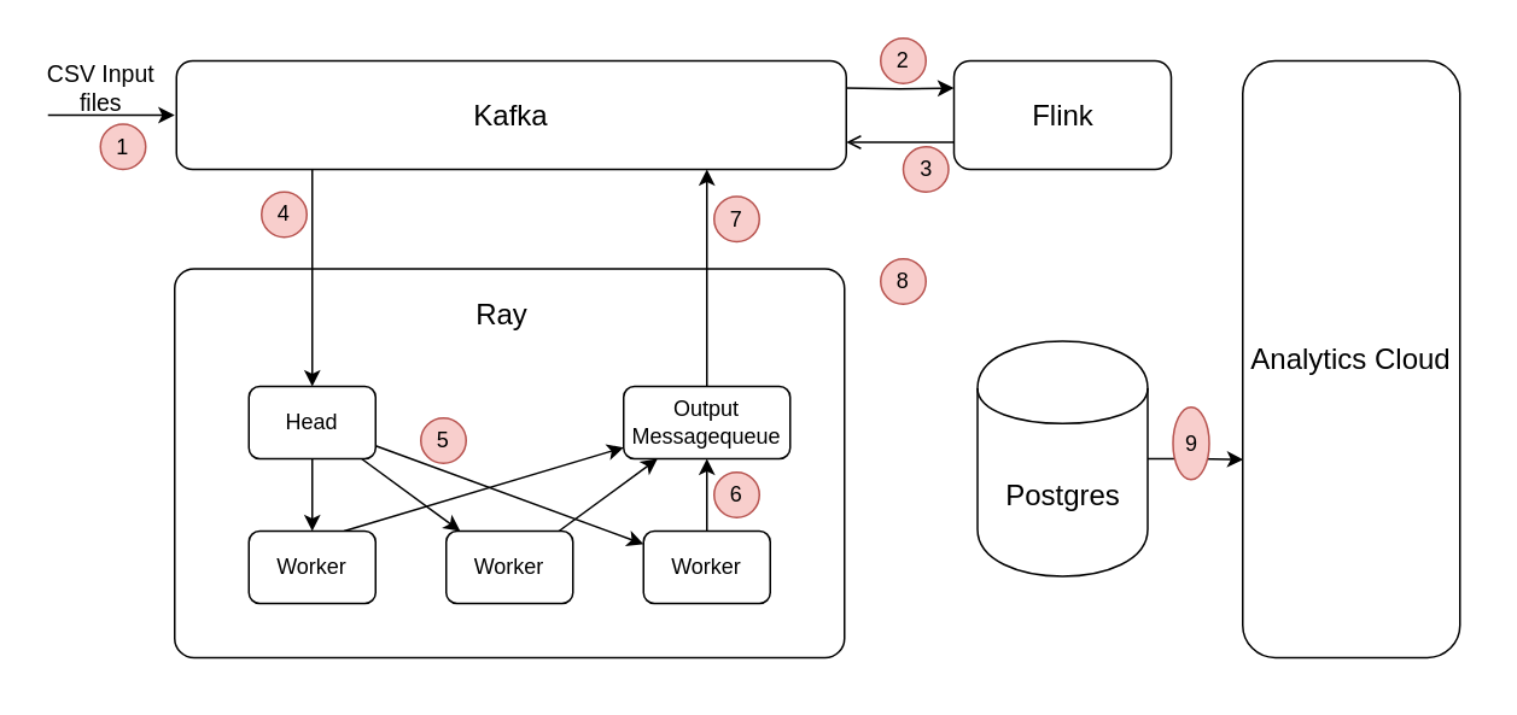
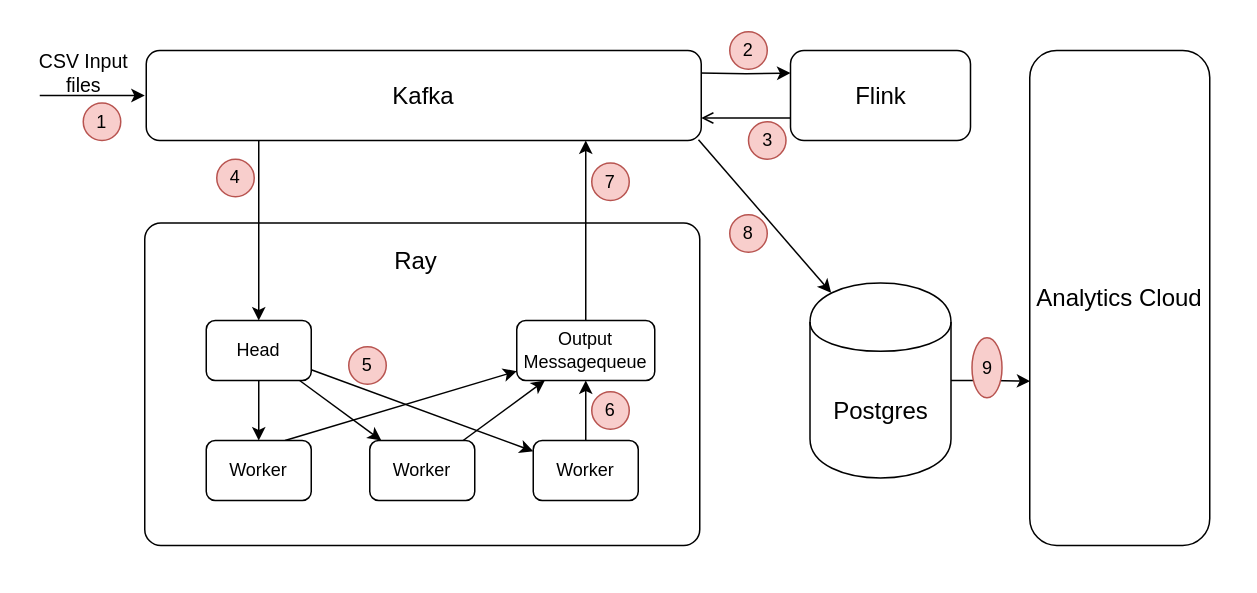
  <mxCell id="0" />
  <mxCell id="1" parent="0" />
  <mxCell id="2" value="" style="rounded=1;whiteSpace=wrap;html=1;arcSize=5;" parent="1" vertex="1"><mxGeometry x="96" y="148" width="370" height="215" as="geometry" /></mxCell>
  <mxCell id="3" value="Ray" style="text;html=1;strokeColor=none;fillColor=none;align=center;verticalAlign=middle;whiteSpace=wrap;rounded=0;fontSize=16;" parent="1" vertex="1"><mxGeometry x="257" y="163" width="40" height="20" as="geometry" /></mxCell>
  <mxCell id="4" style="edgeStyle=none;rounded=0;orthogonalLoop=1;jettySize=auto;html=1;" parent="1" source="7" target="9" edge="1"><mxGeometry relative="1" as="geometry" /></mxCell>
  <mxCell id="5" style="edgeStyle=none;rounded=0;orthogonalLoop=1;jettySize=auto;html=1;" parent="1" source="7" target="11" edge="1"><mxGeometry relative="1" as="geometry" /></mxCell>
  <mxCell id="6" style="edgeStyle=none;rounded=0;orthogonalLoop=1;jettySize=auto;html=1;" parent="1" source="7" target="13" edge="1"><mxGeometry relative="1" as="geometry" /></mxCell>
  <mxCell id="7" value="Head" style="rounded=1;whiteSpace=wrap;html=1;" parent="1" vertex="1"><mxGeometry x="137" y="213" width="70" height="40" as="geometry" /></mxCell>
  <mxCell id="8" style="rounded=0;orthogonalLoop=1;jettySize=auto;html=1;exitX=0.75;exitY=0;exitDx=0;exitDy=0;" parent="1" source="9" target="15" edge="1"><mxGeometry relative="1" as="geometry" /></mxCell>
  <mxCell id="9" value="Worker" style="rounded=1;whiteSpace=wrap;html=1;" parent="1" vertex="1"><mxGeometry x="137" y="293" width="70" height="40" as="geometry" /></mxCell>
  <mxCell id="10" style="rounded=0;orthogonalLoop=1;jettySize=auto;html=1;" parent="1" source="11" target="15" edge="1"><mxGeometry relative="1" as="geometry" /></mxCell>
  <mxCell id="11" value="Worker" style="rounded=1;whiteSpace=wrap;html=1;" parent="1" vertex="1"><mxGeometry x="246" y="293" width="70" height="40" as="geometry" /></mxCell>
  <mxCell id="12" style="rounded=0;orthogonalLoop=1;jettySize=auto;html=1;entryX=0.5;entryY=1;entryDx=0;entryDy=0;" parent="1" source="13" target="15" edge="1"><mxGeometry relative="1" as="geometry" /></mxCell>
  <mxCell id="13" value="Worker" style="rounded=1;whiteSpace=wrap;html=1;" parent="1" vertex="1"><mxGeometry x="355" y="293" width="70" height="40" as="geometry" /></mxCell>
  <mxCell id="14" style="edgeStyle=orthogonalEdgeStyle;rounded=0;orthogonalLoop=1;jettySize=auto;html=1;" parent="1" source="15" target="19" edge="1"><mxGeometry relative="1" as="geometry"><Array as="points"><mxPoint x="390" y="123" /><mxPoint x="390" y="123" /></Array></mxGeometry></mxCell>
  <mxCell id="15" value="Output Messagequeue" style="rounded=1;whiteSpace=wrap;html=1;" parent="1" vertex="1"><mxGeometry x="344" y="213" width="92" height="40" as="geometry" /></mxCell>
  <mxCell id="16" style="edgeStyle=orthogonalEdgeStyle;rounded=0;orthogonalLoop=1;jettySize=auto;html=1;entryX=0;entryY=0.25;entryDx=0;entryDy=0;" parent="1" target="23" edge="1"><mxGeometry relative="1" as="geometry"><mxPoint x="466" y="48" as="sourcePoint" /></mxGeometry></mxCell>
+ <mxCell id="17" style="rounded=0;orthogonalLoop=1;jettySize=auto;html=1;entryX=0.15;entryY=0.05;entryDx=0;entryDy=0;entryPerimeter=0;exitX=0.995;exitY=0.991;exitDx=0;exitDy=0;exitPerimeter=0;" parent="1" source="19" target="21" edge="1"><mxGeometry relative="1" as="geometry"><mxPoint x="466" y="94" as="sourcePoint" /></mxGeometry></mxCell>
  <mxCell id="18" style="edgeStyle=orthogonalEdgeStyle;rounded=0;orthogonalLoop=1;jettySize=auto;html=1;" parent="1" source="19" target="7" edge="1"><mxGeometry relative="1" as="geometry"><Array as="points"><mxPoint x="172" y="123" /><mxPoint x="172" y="123" /></Array></mxGeometry></mxCell>
  <mxCell id="19" value="Kafka" style="rounded=1;whiteSpace=wrap;html=1;fontSize=16;" parent="1" vertex="1"><mxGeometry x="97" y="33" width="370" height="60" as="geometry" /></mxCell>
  <mxCell id="20" style="edgeStyle=orthogonalEdgeStyle;rounded=0;orthogonalLoop=1;jettySize=auto;html=1;entryX=0.003;entryY=0.668;entryDx=0;entryDy=0;exitX=1;exitY=0.5;exitDx=0;exitDy=0;entryPerimeter=0;" parent="1" source="21" target="24" edge="1"><mxGeometry relative="1" as="geometry"><mxPoint x="634" y="281" as="sourcePoint" /></mxGeometry></mxCell>
  <mxCell id="21" value="Postgres" style="shape=cylinder;whiteSpace=wrap;html=1;boundedLbl=1;backgroundOutline=1;rounded=1;fontSize=16;" parent="1" vertex="1"><mxGeometry x="539.5" y="188" width="94" height="130" as="geometry" /></mxCell>
  <mxCell id="22" style="edgeStyle=orthogonalEdgeStyle;rounded=0;orthogonalLoop=1;jettySize=auto;html=1;entryX=1;entryY=0.75;entryDx=0;entryDy=0;exitX=0;exitY=0.75;exitDx=0;exitDy=0;endArrow=open;" parent="1" source="23" target="19" edge="1"><mxGeometry relative="1" as="geometry" /></mxCell>
  <mxCell id="23" value="Flink" style="rounded=1;whiteSpace=wrap;html=1;fontSize=16;" parent="1" vertex="1"><mxGeometry x="526.5" y="33" width="120" height="60" as="geometry" /></mxCell>
  <mxCell id="24" value="Analytics Cloud" style="rounded=1;whiteSpace=wrap;html=1;fontSize=16;" parent="1" vertex="1"><mxGeometry x="686" y="33" width="120" height="330" as="geometry" /></mxCell>
  <mxCell id="25" style="edgeStyle=orthogonalEdgeStyle;rounded=0;orthogonalLoop=1;jettySize=auto;html=1;entryX=0;entryY=0.25;entryDx=0;entryDy=0;" parent="1" edge="1"><mxGeometry relative="1" as="geometry"><mxPoint x="26" y="63" as="sourcePoint" /><mxPoint x="96" y="63" as="targetPoint" /><Array as="points"><mxPoint x="56" y="63" /><mxPoint x="56" y="63" /></Array></mxGeometry></mxCell>
  <mxCell id="26" value="CSV Input&lt;br style=&quot;font-size: 13px;&quot;&gt;files" style="text;html=1;align=center;verticalAlign=middle;resizable=0;points=[];;autosize=1;strokeWidth=1;fontSize=13;" parent="1" vertex="1"><mxGeometry x="20" y="28" width="70" height="40" as="geometry" /></mxCell>
  <mxCell id="27" value="&amp;nbsp; &amp;nbsp;" style="text;html=1;align=center;verticalAlign=middle;resizable=0;points=[];;autosize=1;fontSize=16;" parent="1" vertex="1"><mxGeometry x="786" y="353" width="30" height="20" as="geometry" /></mxCell>
  <mxCell id="28" value="1" style="ellipse;whiteSpace=wrap;html=1;aspect=fixed;fillColor=#f8cecc;strokeColor=#b85450;" vertex="1" parent="1"><mxGeometry x="55" y="68" width="25" height="25" as="geometry" /></mxCell>
  <mxCell id="29" value="5" style="ellipse;whiteSpace=wrap;html=1;aspect=fixed;fillColor=#f8cecc;strokeColor=#b85450;" vertex="1" parent="1"><mxGeometry x="232" y="230.5" width="25" height="25" as="geometry" /></mxCell>
  <mxCell id="30" value="4" style="ellipse;whiteSpace=wrap;html=1;aspect=fixed;fillColor=#f8cecc;strokeColor=#b85450;" vertex="1" parent="1"><mxGeometry x="144" y="105.5" width="25" height="25" as="geometry" /></mxCell>
  <mxCell id="31" value="3" style="ellipse;whiteSpace=wrap;html=1;aspect=fixed;fillColor=#f8cecc;strokeColor=#b85450;" vertex="1" parent="1"><mxGeometry x="498.5" y="80.5" width="25" height="25" as="geometry" /></mxCell>
  <mxCell id="32" value="2" style="ellipse;whiteSpace=wrap;html=1;aspect=fixed;fillColor=#f8cecc;strokeColor=#b85450;" vertex="1" parent="1"><mxGeometry x="486" y="20.5" width="25" height="25" as="geometry" /></mxCell>
  <mxCell id="33" value="8" style="ellipse;whiteSpace=wrap;html=1;aspect=fixed;fillColor=#f8cecc;strokeColor=#b85450;" vertex="1" parent="1"><mxGeometry x="486" y="142.5" width="25" height="25" as="geometry" /></mxCell>
  <mxCell id="34" value="7" style="ellipse;whiteSpace=wrap;html=1;aspect=fixed;fillColor=#f8cecc;strokeColor=#b85450;" vertex="1" parent="1"><mxGeometry x="394" y="108" width="25" height="25" as="geometry" /></mxCell>
  <mxCell id="35" value="6" style="ellipse;whiteSpace=wrap;html=1;aspect=fixed;fillColor=#f8cecc;strokeColor=#b85450;" vertex="1" parent="1"><mxGeometry x="394" y="260.5" width="25" height="25" as="geometry" /></mxCell>
  <mxCell id="36" value="9" style="ellipse;whiteSpace=wrap;html=1;aspect=fixed;fillColor=#f8cecc;strokeColor=#b85450;" vertex="1" parent="1"><mxGeometry x="647.5" y="224.5" width="20" height="40" as="geometry" /></mxCell>
